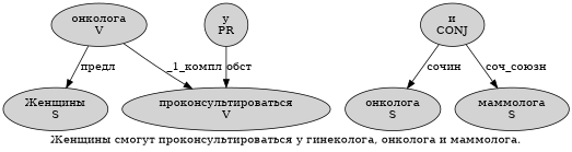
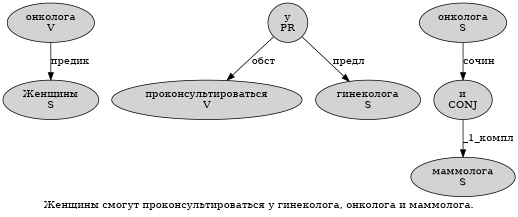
  digraph {
    label="Женщины смогут проконсультироваться у гинеколога, онколога и маммолога."
    node [fillcolor=lightgray penwidth=1 shape=ellipse style=filled]
    n1 [label="Женщины\nS"]
    n2 [label="онколога\nV"]
    n3 [label="проконсультироваться\nV"]
    n4 [label="у\nPR"]
+   n5 [label="гинеколога\nS"]
    n6 [label="онколога\nS"]
    n7 [label="и\nCONJ"]
    n8 [label="маммолога\nS"]
-   n2 -> n1 [label="предл"]
-   n2 -> n3 [label="_1_компл"]
+   n2 -> n1 [label="предик"]
    n4 -> n3 [label="обст"]
-   n7 -> n6 [label="сочин"]
-   n7 -> n8 [label="соч_союзн"]
+   n4 -> n5 [label="предл"]
+   n6 -> n7 [label="сочин"]
+   n7 -> n8 [label="_1_компл"]
  }
